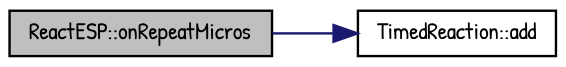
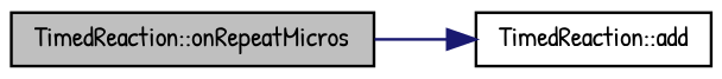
  digraph {
    rankdir=LR
    fontname="Patrick Hand"
    node [color=black fontname="Patrick Hand" fontsize=10 shape=record]
-   n1 [fillcolor=grey75 fontcolor=black height=0.2 label="ReactESP::onRepeatMicros" style=filled width=0.4]
+   n1 [fillcolor=grey75 fontcolor=black height=0.2 label="TimedReaction::onRepeatMicros" style=filled width=0.4]
    n2 [height=0.2 label="TimedReaction::add" width=0.4]
    n1 -> n2 [color=midnightblue fontname="Patrick Hand" fontsize=10 labelfontname=Helvetica labelfontsize=10 style=solid]
  }
